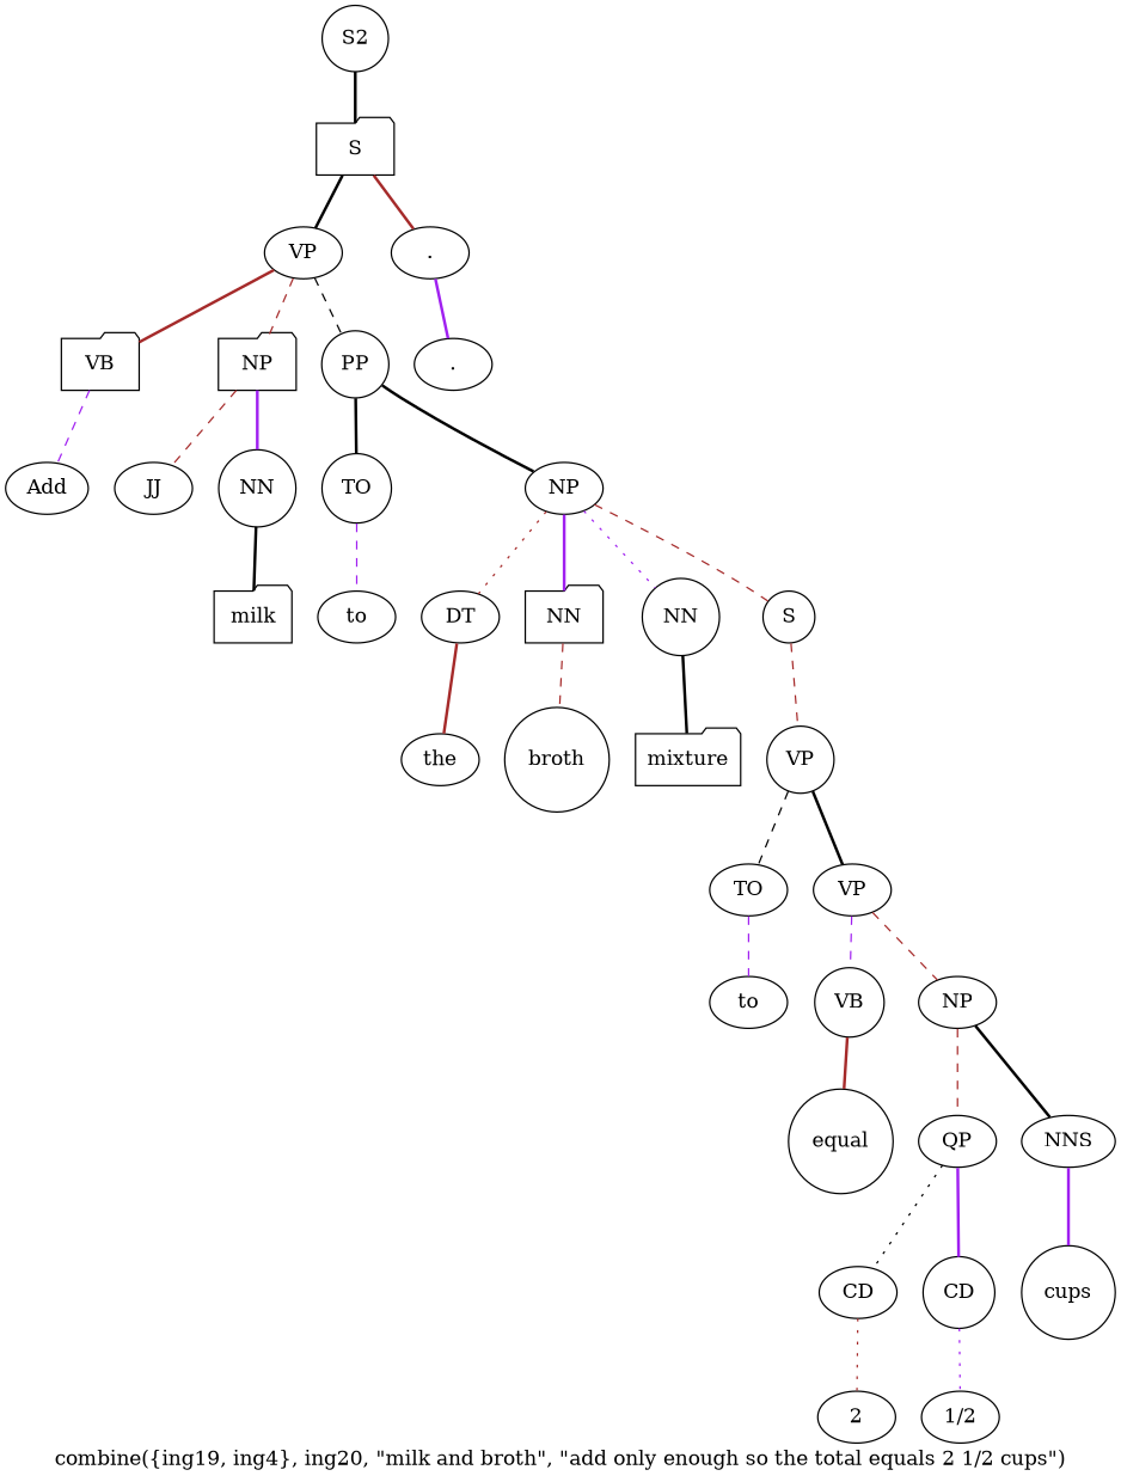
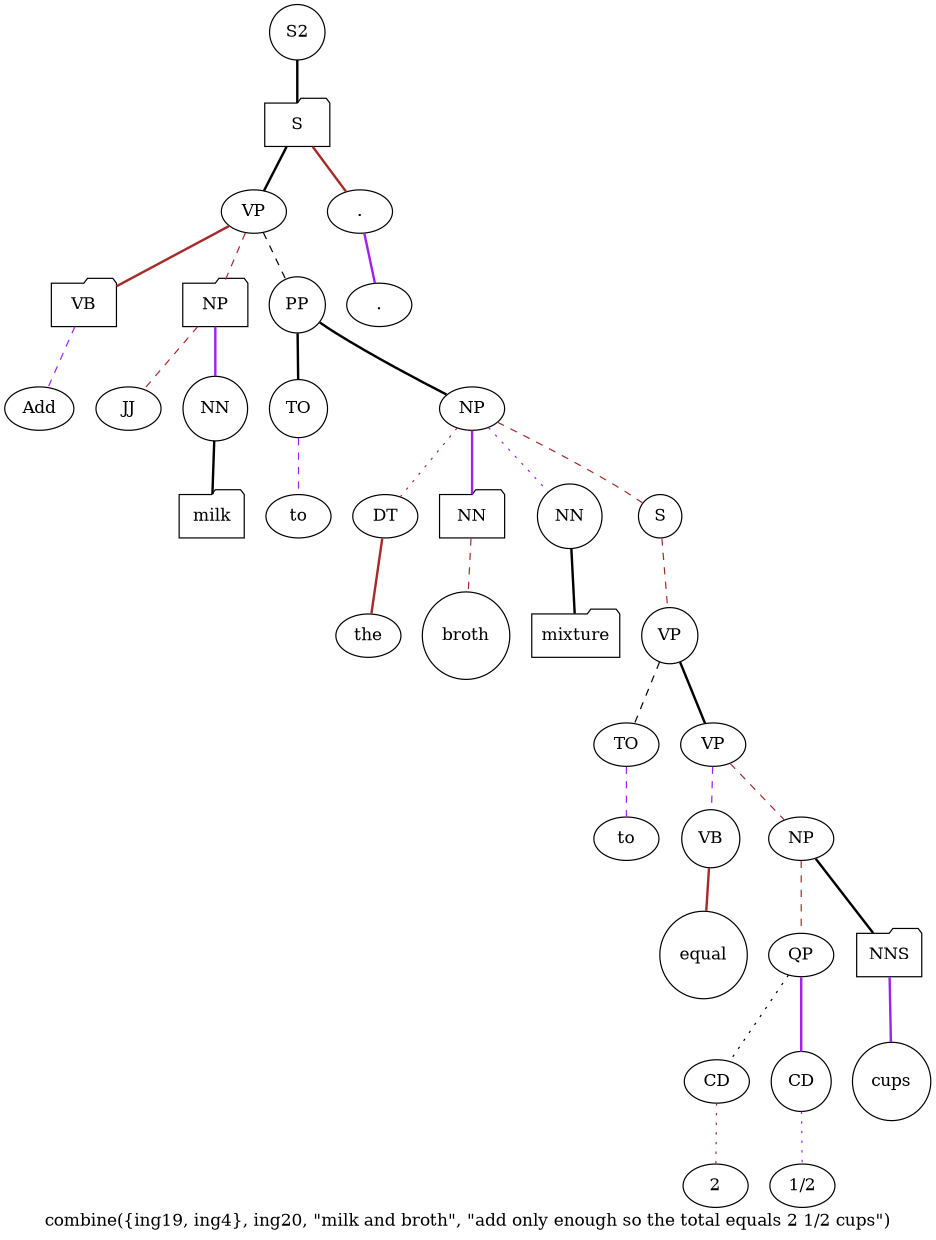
  graph {
    label="combine({ing19, ing4}, ing20, \"milk and broth\", \"add only enough so the total equals 2 1/2 cups\")"
    node [shape=ellipse]
    edge [color=brown style=bold]
    n1 [label=S2 shape=circle]
    n2 [label=S shape=folder]
    n3 [label=VP]
    n4 [label="."]
    n5 [label=VB shape=folder]
    n6 [label=NP shape=folder]
    n7 [label=PP shape=circle]
    n8 [label="."]
    n9 [label=Add]
    n10 [label=JJ]
    n11 [label=NN shape=circle]
    n12 [label=TO shape=circle]
    n13 [label=NP]
    n14 [label=milk shape=folder]
    n15 [label=to]
    n16 [label=DT]
    n17 [label=NN shape=folder]
    n18 [label=NN shape=circle]
    n19 [label=S shape=circle]
    n20 [label=the]
    n21 [label=broth shape=circle]
    n22 [label=mixture shape=folder]
    n23 [label=VP shape=circle]
    n24 [label=TO]
    n25 [label=VP]
    n26 [label=to]
    n27 [label=VB shape=circle]
    n28 [label=NP]
    n29 [label=equal shape=circle]
    n30 [label=QP]
-   n31 [label=NNS]
+   n31 [label=NNS shape=folder]
    n32 [label=CD]
    n33 [label=CD shape=circle]
    n34 [label=cups shape=circle]
    n35 [label=2]
    n36 [label="1/2"]
    n1 -- n2 [color=black]
    n2 -- n3 [color=black]
    n2 -- n4
    n3 -- n5
    n3 -- n6 [style=dashed]
    n3 -- n7 [color=black style=dashed]
    n4 -- n8 [color=purple]
    n5 -- n9 [color=purple style=dashed]
    n6 -- n10 [style=dashed]
    n6 -- n11 [color=purple]
    n7 -- n12 [color=black]
    n7 -- n13 [color=black]
    n11 -- n14 [color=black]
    n12 -- n15 [color=purple style=dashed]
    n13 -- n16 [style=dotted]
    n13 -- n17 [color=purple]
    n13 -- n18 [color=purple style=dotted]
    n13 -- n19 [style=dashed]
    n16 -- n20
    n17 -- n21 [style=dashed]
    n18 -- n22 [color=black]
    n19 -- n23 [style=dashed]
    n23 -- n24 [color=black style=dashed]
    n23 -- n25 [color=black]
    n24 -- n26 [color=purple style=dashed]
    n25 -- n27 [color=purple style=dashed]
    n25 -- n28 [style=dashed]
    n27 -- n29
    n28 -- n30 [style=dashed]
    n28 -- n31 [color=black]
    n30 -- n32 [color=black style=dotted]
    n30 -- n33 [color=purple]
    n31 -- n34 [color=purple]
    n32 -- n35 [style=dotted]
    n33 -- n36 [color=purple style=dotted]
  }
